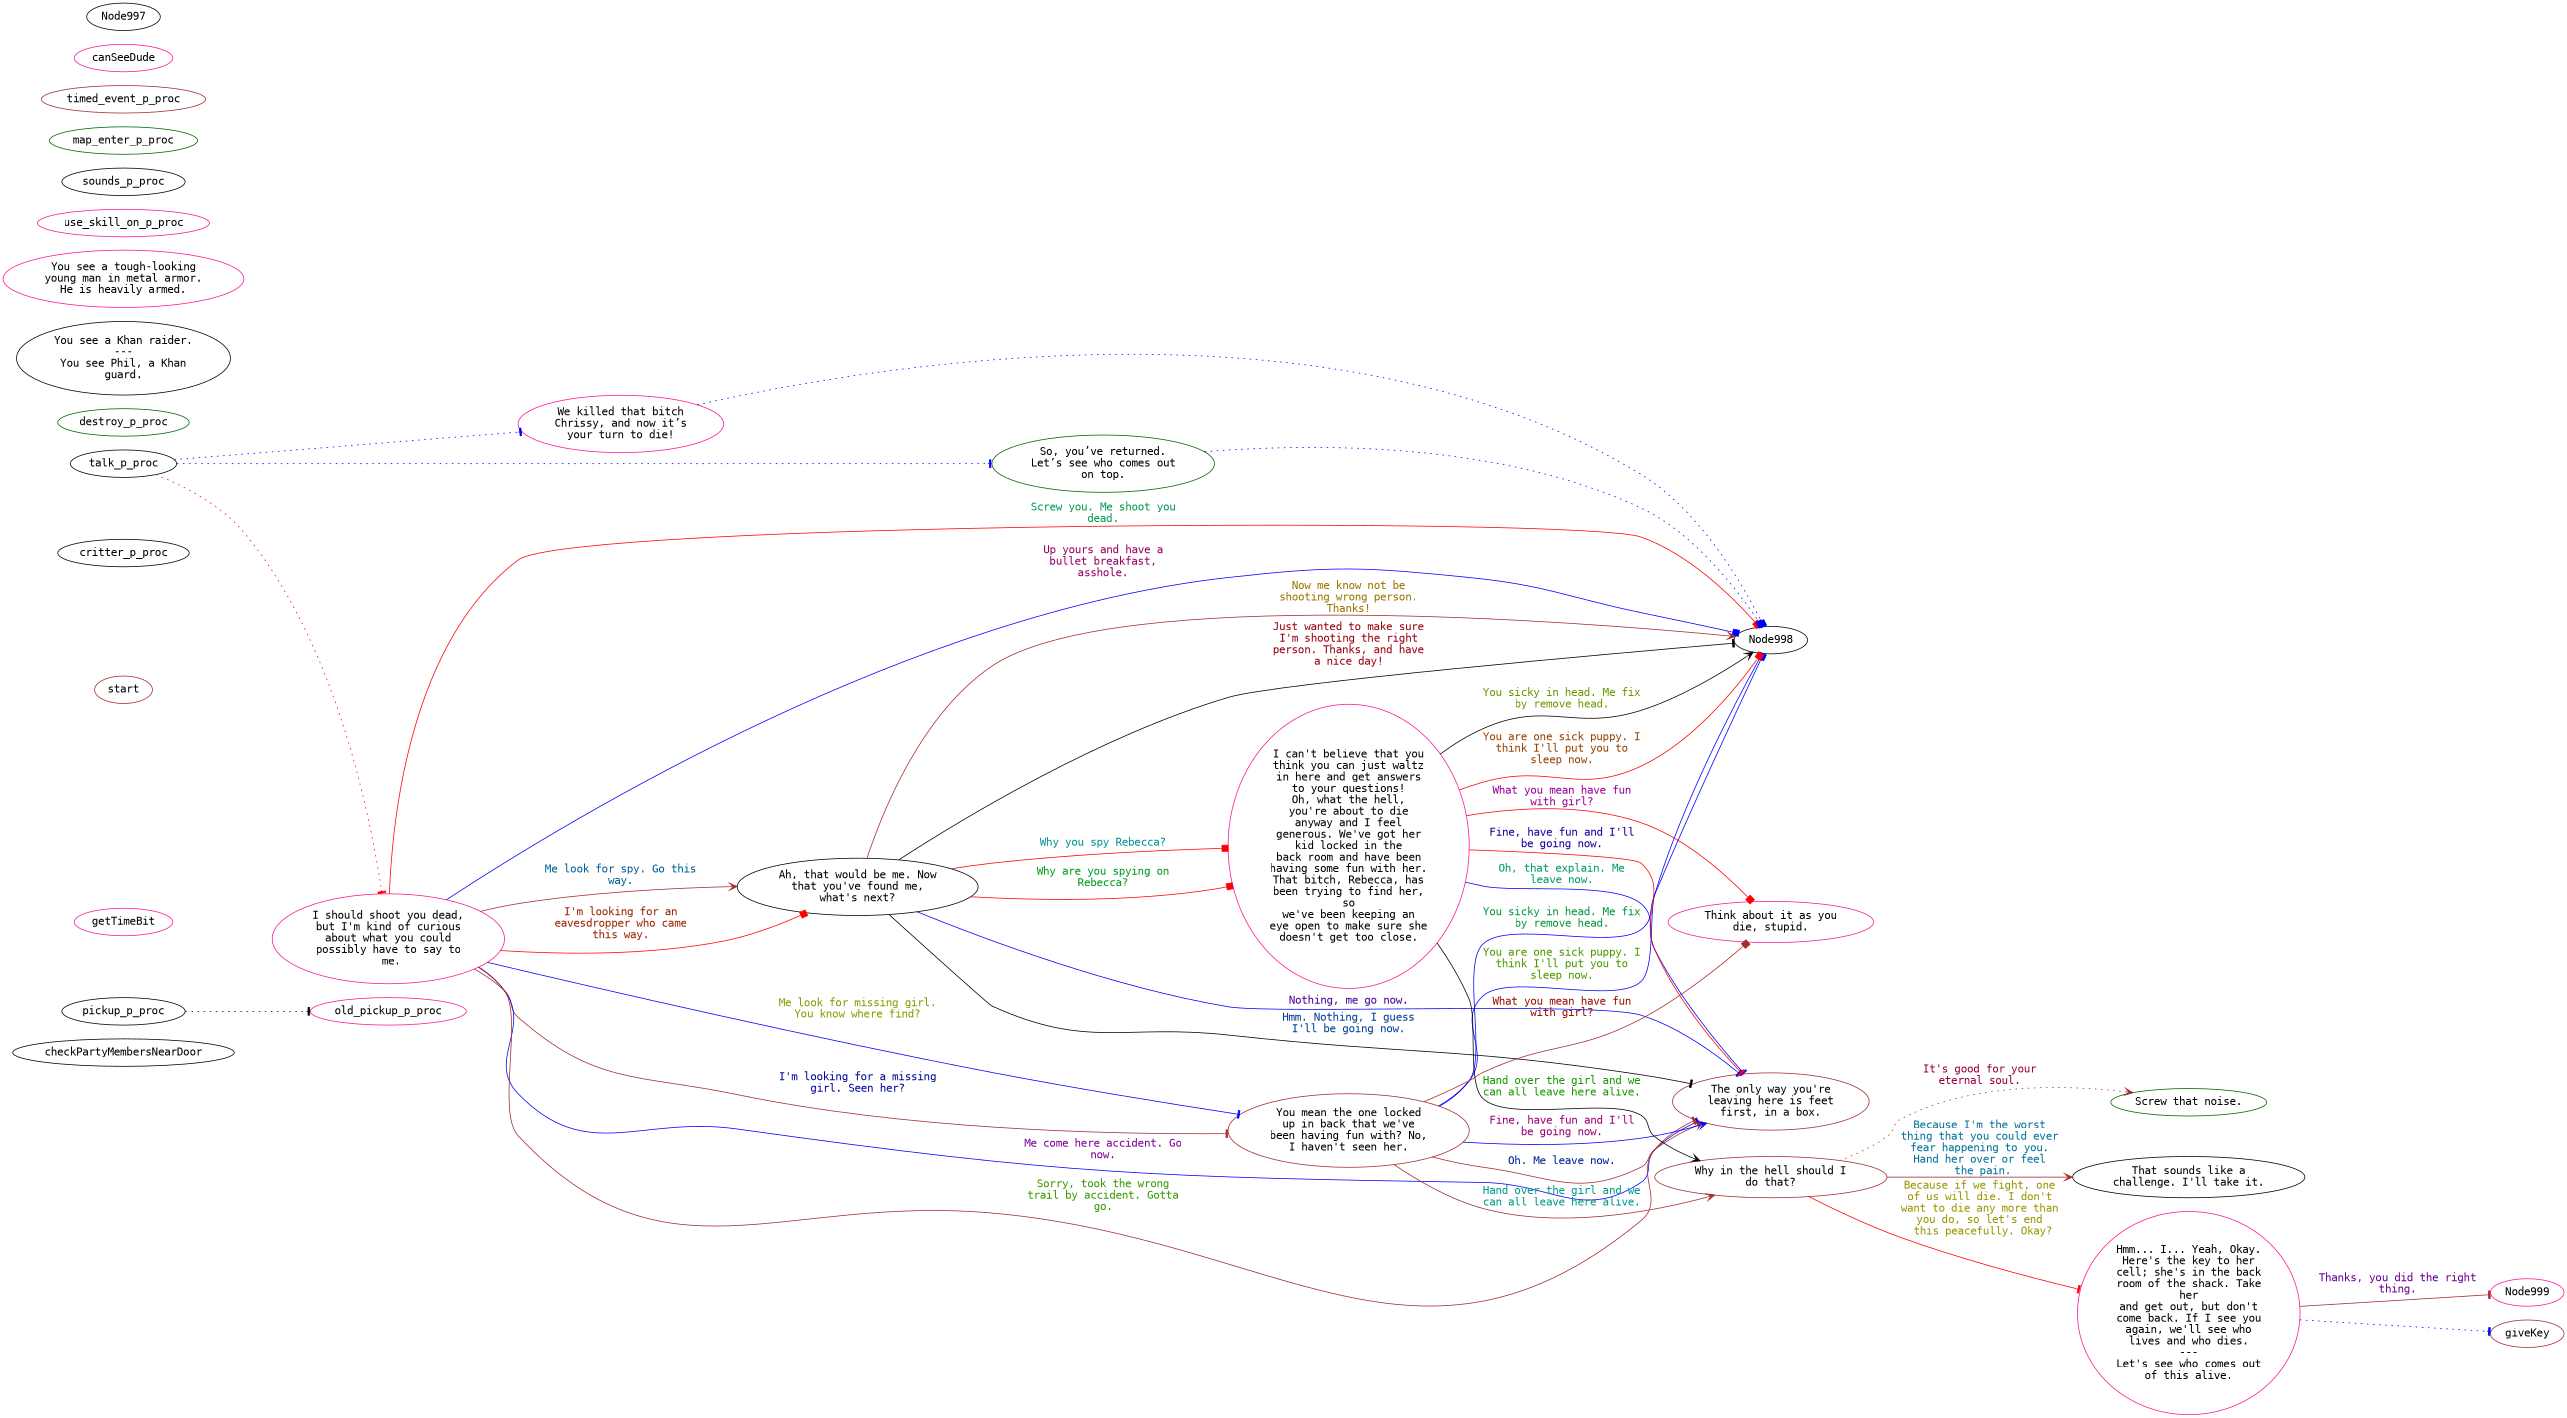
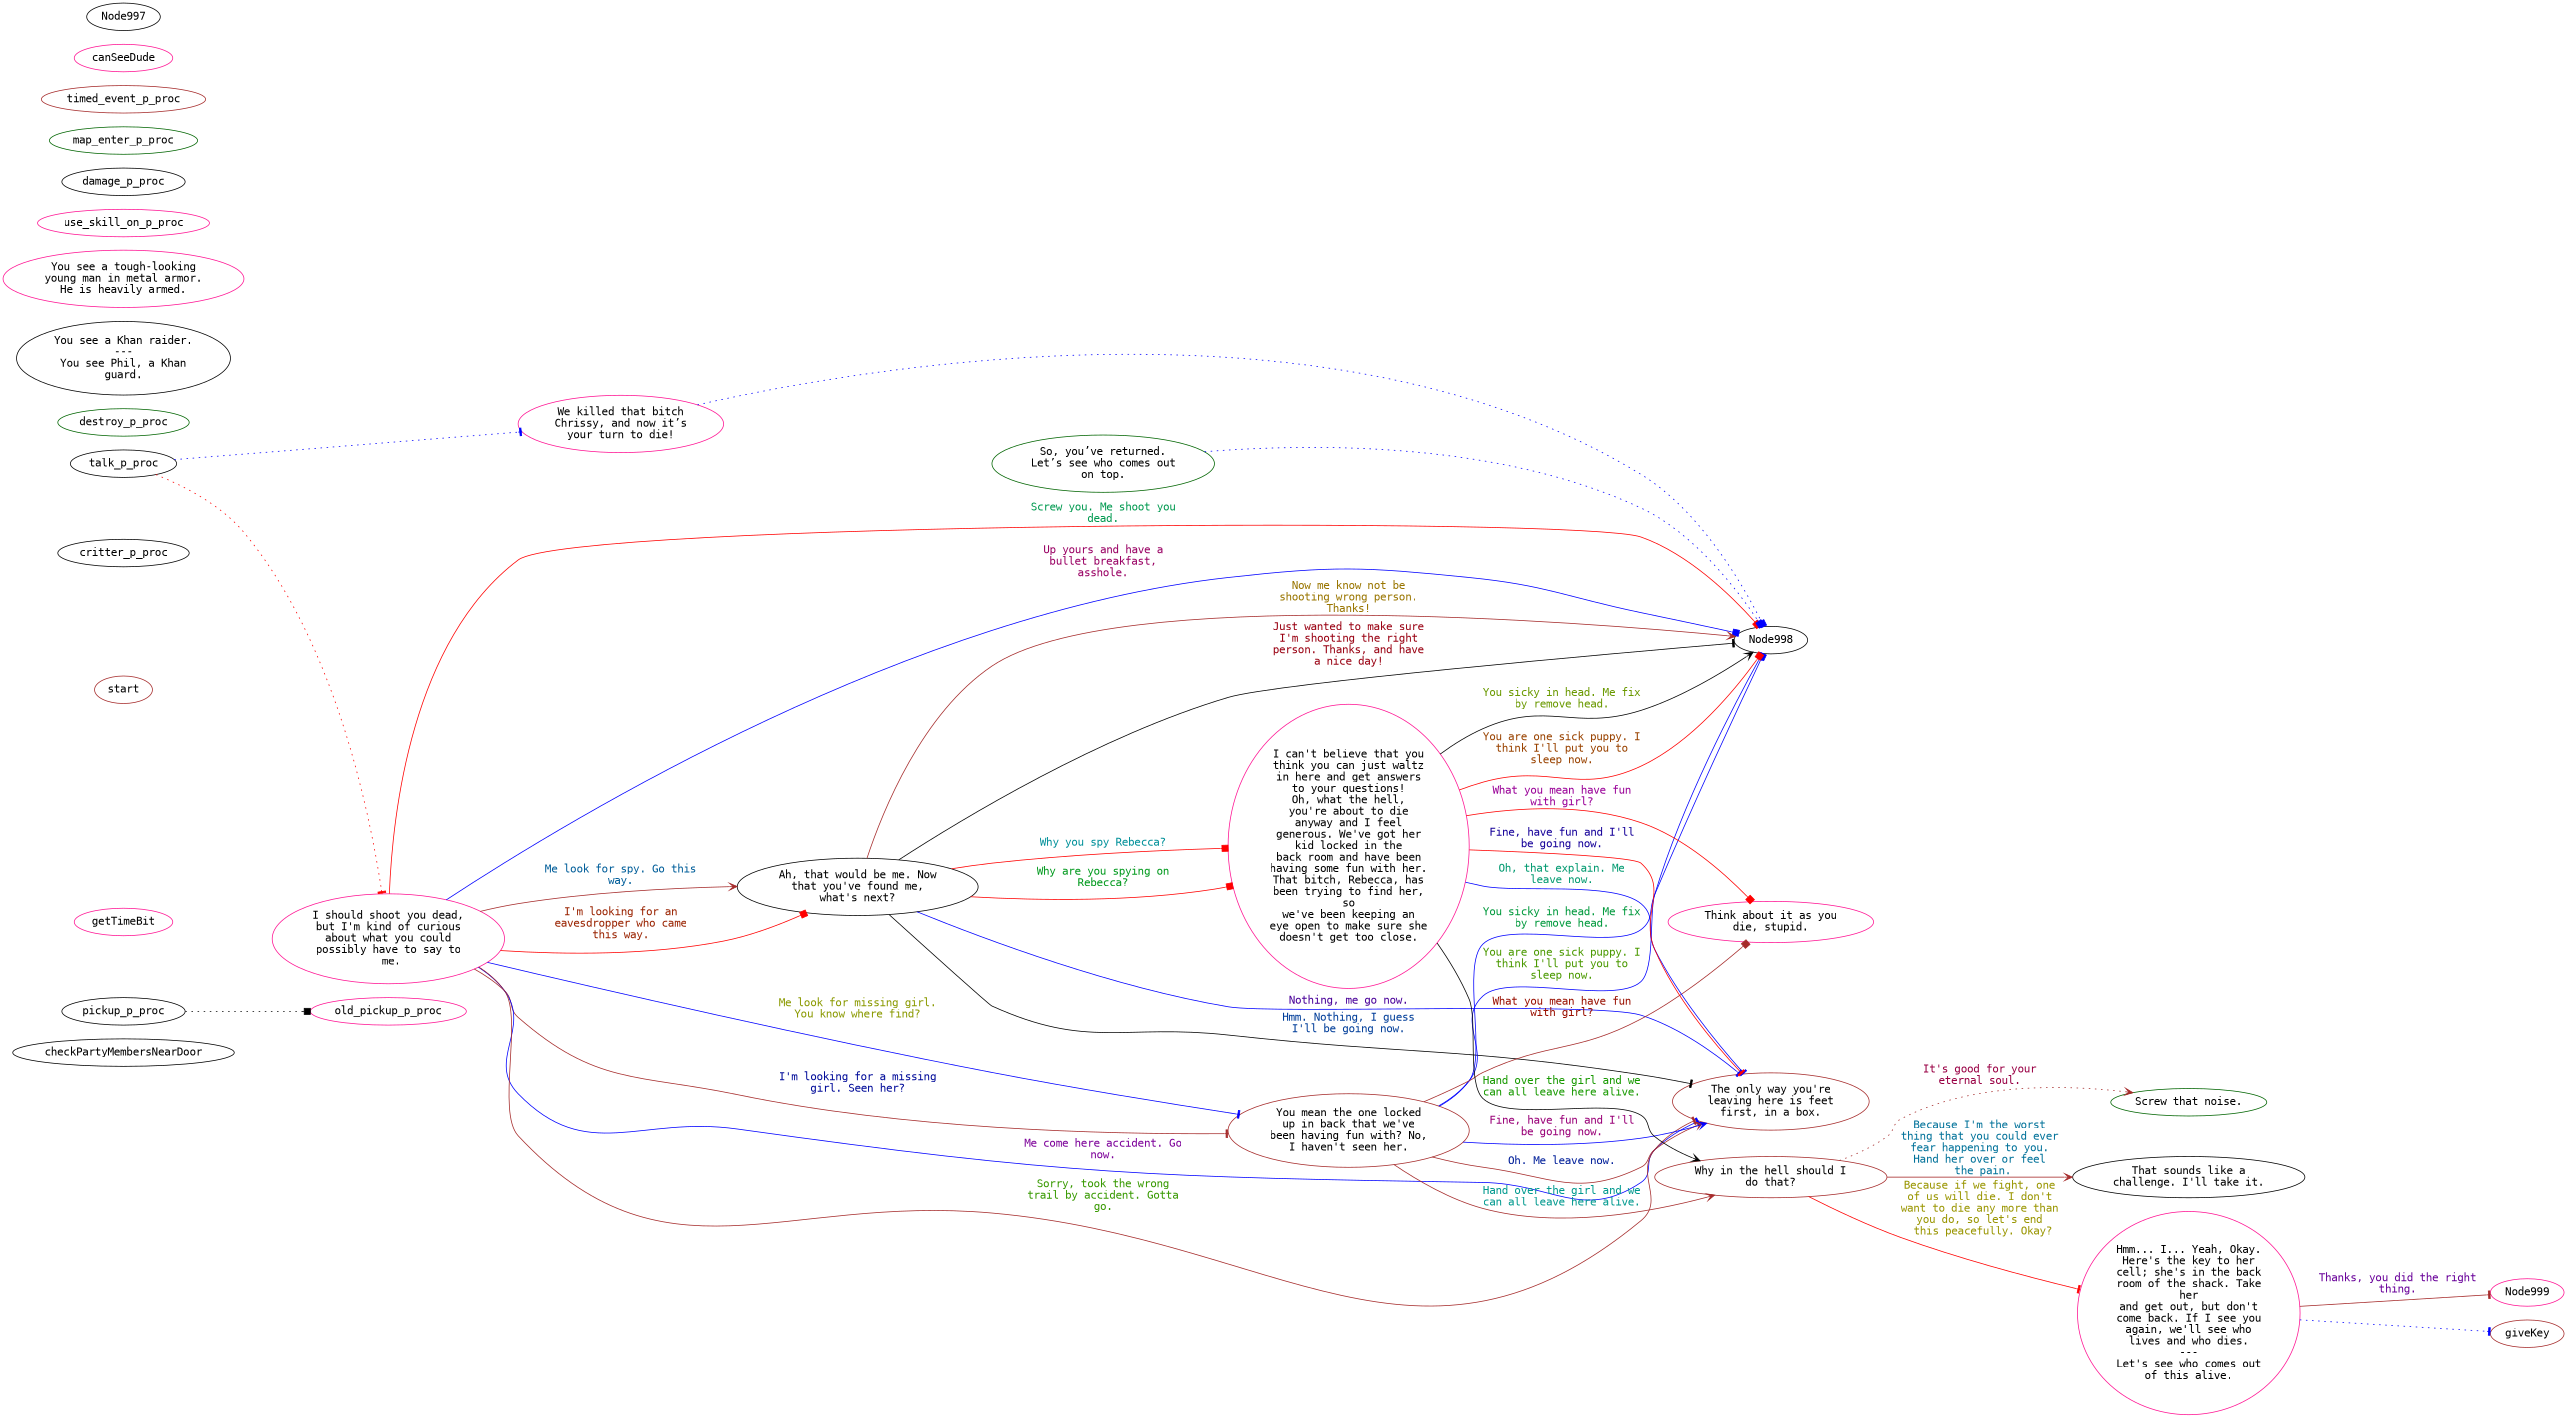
  digraph {
    fontname="DejaVu Sans Mono"
    rankdir=LR
    node [color=deeppink fillcolor="#FFFFFF" fontname="DejaVu Sans Mono" style=filled]
    edge [arrowhead=tee color=blue fontname="DejaVu Sans Mono"]
    checkPartyMembersNearDoor [color=black]
    pickup_p_proc [color=black]
    old_pickup_p_proc
    getTimeBit
    start [color=brown]
    critter_p_proc [color=black]
    talk_p_proc [color=black]
    n8 [label="We killed that bitch\nChrissy, and now it’s\nyour turn to die!"]
    n9 [label="I should shoot you dead,\nbut I'm kind of curious\nabout what you could\npossibly have to say to\n me."]
    n10 [color=darkgreen label="So, you’ve returned.\nLet’s see who comes out\non top."]
    Node998 [color=black]
    n12 [color=black label="Ah, that would be me. Now\nthat you've found me,\nwhat's next?"]
    n13 [color=brown label="You mean the one locked\nup in back that we've\nbeen having fun with? No,\nI haven't seen her."]
    n14 [color=brown label="The only way you're\nleaving here is feet\nfirst, in a box."]
    n15 [label="I can't believe that you\nthink you can just waltz\nin here and get answers\nto your questions!\nOh, what the hell,\nyou're about to die\nanyway and I feel\ngenerous. We've got her\nkid locked in the\nback room and have been\nhaving some fun with her.\nThat bitch, Rebecca, has\nbeen trying to find her,\nso\nwe've been keeping an\neye open to make sure she\ndoesn't get too close."]
    n16 [label="Think about it as you\ndie, stupid."]
    n17 [color=brown label="Why in the hell should I\ndo that?"]
    destroy_p_proc [color=darkgreen]
    n19 [color=black label="You see a Khan raider.\n---\nYou see Phil, a Khan\nguard."]
    n20 [label="You see a tough-looking\nyoung man in metal armor.\nHe is heavily armed."]
    use_skill_on_p_proc
-   damage_p_proc [color=black label=sounds_p_proc]
+   damage_p_proc [color=black]
    map_enter_p_proc [color=darkgreen]
    timed_event_p_proc [color=brown]
    n25 [color=darkgreen label="Screw that noise."]
    n26 [color=black label="That sounds like a\nchallenge. I'll take it."]
    n27 [label="Hmm... I... Yeah, Okay.\nHere's the key to her\ncell; she's in the back\nroom of the shack. Take\nher\nand get out, but don't\ncome back. If I see you\nagain, we'll see who\nlives and who dies.\n---\nLet's see who comes out\nof this alive."]
    Node999
    giveKey [color=brown]
    canSeeDude
    Node997 [color=black]
-   pickup_p_proc -> old_pickup_p_proc [color=black style=dotted]
+   pickup_p_proc -> old_pickup_p_proc [arrowhead=box color=black style=dotted]
    talk_p_proc -> n8 [style=dotted]
    talk_p_proc -> n9 [color=red style=dotted]
-   talk_p_proc -> n10 [style=dotted]
    n8 -> Node998 [arrowhead=box style=dotted]
    n9 -> Node998 [arrowhead=box color=red fontcolor="#00994F" label="Screw you. Me shoot you\ndead."]
    n9 -> Node998 [arrowhead=box fontcolor="#990063" label="Up yours and have a\nbullet breakfast,\nasshole."]
    n9 -> n12 [arrowhead=vee color=brown fontcolor="#005D99" label="Me look for spy. Go this\nway."]
    n9 -> n12 [arrowhead=box color=red fontcolor="#992200" label="I'm looking for an\neavesdropper who came\nthis way."]
    n9 -> n13 [fontcolor="#8A9900" label="Me look for missing girl.\nYou know where find?"]
    n9 -> n13 [color=brown fontcolor="#000A99" label="I'm looking for a missing\ngirl. Seen her?"]
    n9 -> n14 [fontcolor="#7C0099" label="Me come here accident. Go\nnow."]
    n9 -> n14 [color=brown fontcolor="#379900" label="Sorry, took the wrong\ntrail by accident. Gotta\ngo."]
    n10 -> Node998 [arrowhead=box style=dotted]
    n12 -> Node998 [arrowhead=vee color=brown fontcolor="#997500" label="Now me know not be\nshooting wrong person.\nThanks!"]
    n12 -> Node998 [color=black fontcolor="#990011" label="Just wanted to make sure\nI'm shooting the right\nperson. Thanks, and have\na nice day!"]
    n12 -> n14 [fontcolor="#490099" label="Nothing, me go now."]
    n12 -> n14 [color=black fontcolor="#003D99" label="Hmm. Nothing, I guess\nI'll be going now."]
    n12 -> n15 [arrowhead=box color=red fontcolor="#009099" label="Why you spy Rebecca?"]
    n12 -> n15 [arrowhead=box color=red fontcolor="#00991C" label="Why are you spying on\nRebecca?"]
    n13 -> Node998 [arrowhead=box fontcolor="#00993C" label="You sicky in head. Me fix\nby remove head."]
    n13 -> Node998 [arrowhead=box fontcolor="#4A9900" label="You are one sick puppy. I\nthink I'll put you to\nsleep now."]
    n13 -> n14 [arrowhead=vee color=brown fontcolor="#001E99" label="Oh. Me leave now."]
    n13 -> n14 [arrowhead=vee fontcolor="#990077" label="Fine, have fun and I'll\nbe going now."]
    n13 -> n16 [arrowhead=box color=brown fontcolor="#990F00" label="What you mean have fun\nwith girl?"]
    n13 -> n17 [arrowhead=vee color=brown fontcolor="#00998E" label="Hand over the girl and we\ncan all leave here alive."]
    n15 -> Node998 [arrowhead=vee color=black fontcolor="#6A9900" label="You sicky in head. Me fix\nby remove head."]
    n15 -> Node998 [arrowhead=box color=red fontcolor="#994200" label="You are one sick puppy. I\nthink I'll put you to\nsleep now."]
    n15 -> n14 [fontcolor="#00996F" label="Oh, that explain. Me\nleave now."]
    n15 -> n14 [color=red fontcolor="#150099" label="Fine, have fun and I'll\nbe going now."]
    n15 -> n16 [arrowhead=box color=red fontcolor="#990097" label="What you mean have fun\nwith girl?"]
    n15 -> n17 [arrowhead=vee color=black fontcolor="#179900" label="Hand over the girl and we\ncan all leave here alive."]
    n17 -> n25 [arrowhead=vee color=brown fontcolor="#990044" label="It's good for your\neternal soul." style=dotted]
    n17 -> n26 [arrowhead=vee color=brown fontcolor="#007199" label="Because I'm the worst\nthing that you could ever\nfear happening to you.\nHand her over or feel\n the pain."]
    n17 -> n27 [color=red fontcolor="#999500" label="Because if we fight, one\nof us will die. I don't\nwant to die any more than\nyou do, so let's end\n this peacefully. Okay?"]
    n27 -> Node999 [color=brown fontcolor="#680099" label="Thanks, you did the right\nthing."]
    n27 -> giveKey [style=dotted]
  }
